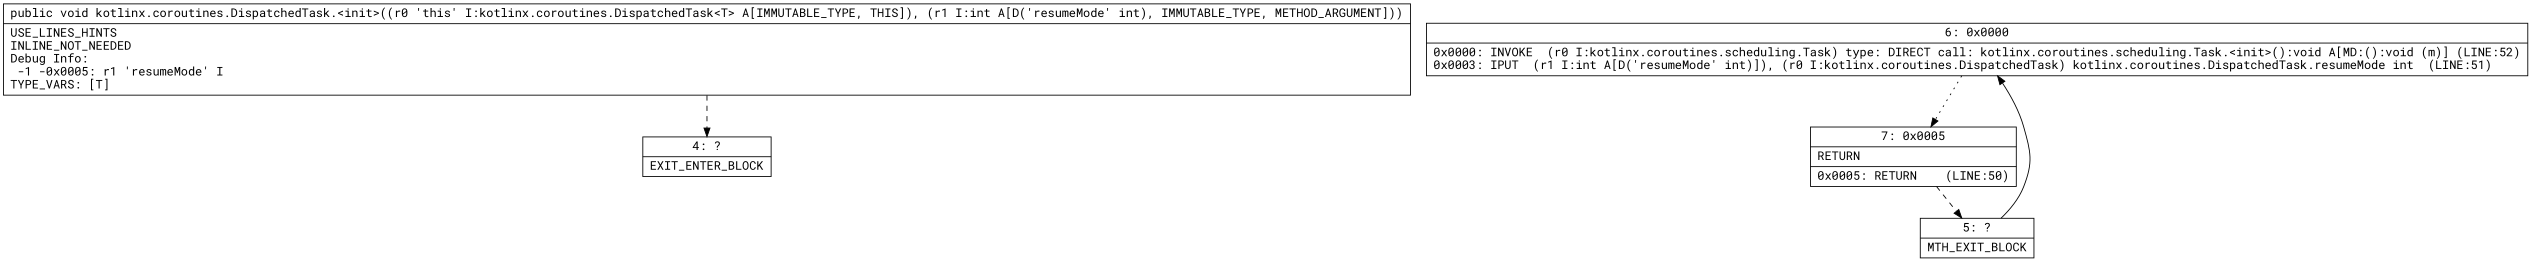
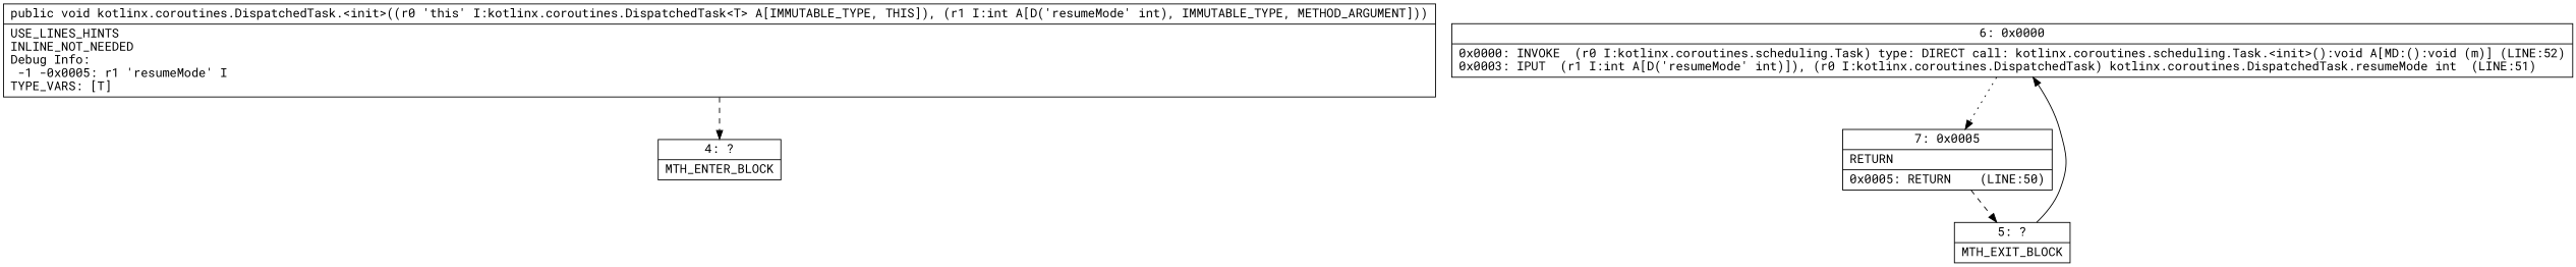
  digraph {
    fontname="Roboto Mono"
    node [fontname="Roboto Mono" shape=record]
    edge [fontname="Roboto Mono" style=dashed]
-   n1 [label="{4\:\ ?|EXIT_ENTER_BLOCK\l}"]
+   n1 [label="{4\:\ ?|MTH_ENTER_BLOCK\l}"]
    n2 [label="{6\:\ 0x0000|0x0000: INVOKE  (r0 I:kotlinx.coroutines.scheduling.Task) type: DIRECT call: kotlinx.coroutines.scheduling.Task.\<init\>():void A[MD:():void (m)] (LINE:52)\l0x0003: IPUT  (r1 I:int A[D('resumeMode' int)]), (r0 I:kotlinx.coroutines.DispatchedTask) kotlinx.coroutines.DispatchedTask.resumeMode int  (LINE:51)\l}"]
    n3 [label="{7\:\ 0x0005|RETURN\l|0x0005: RETURN    (LINE:50)\l}"]
    n4 [label="{5\:\ ?|MTH_EXIT_BLOCK\l}"]
    n5 [label="{public void kotlinx.coroutines.DispatchedTask.\<init\>((r0 'this' I:kotlinx.coroutines.DispatchedTask\<T\> A[IMMUTABLE_TYPE, THIS]), (r1 I:int A[D('resumeMode' int), IMMUTABLE_TYPE, METHOD_ARGUMENT]))  | USE_LINES_HINTS\lINLINE_NOT_NEEDED\lDebug Info:\l  \-1 \-0x0005: r1 'resumeMode' I\lTYPE_VARS: [T]\l}"]
    n2 -> n3 [style=dotted]
    n3 -> n4
    n4 -> n2 [style=solid]
    n5 -> n1
  }
